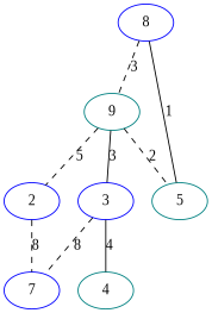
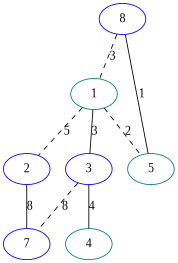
  graph {
    fontname="Liberation Serif"
    node [color=blue fontname="Liberation Serif" weight=1]
    edge [fontname="Liberation Serif" style=dashed]
    n1 [label=8]
-   1 [color=teal label=9]
+   1 [color=teal]
    5 [color=teal]
    2
    3
    7 [weight=4]
    4 [color=teal]
    n1 -- 1 [label=3]
    n1 -- 5 [label=1 style=solid]
    1 -- 5 [label=2]
    1 -- 2 [label=5]
    1 -- 3 [label=3 style=solid]
-   2 -- 7 [label=8]
+   2 -- 7 [label=8 style=solid]
    3 -- 7 [label=8]
    3 -- 4 [label=4 style=solid]
  }
